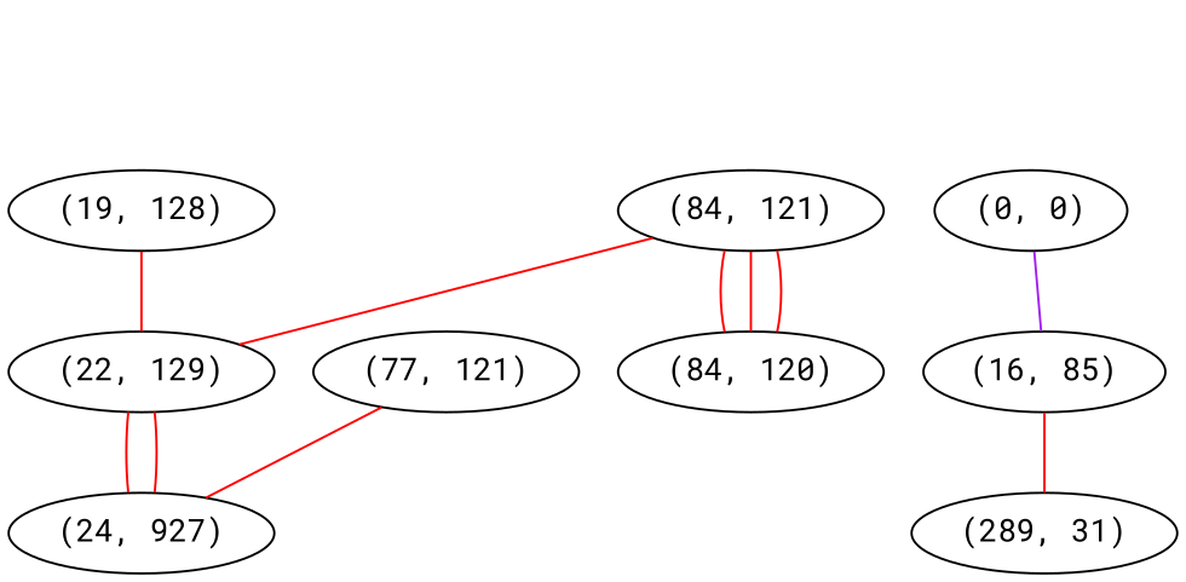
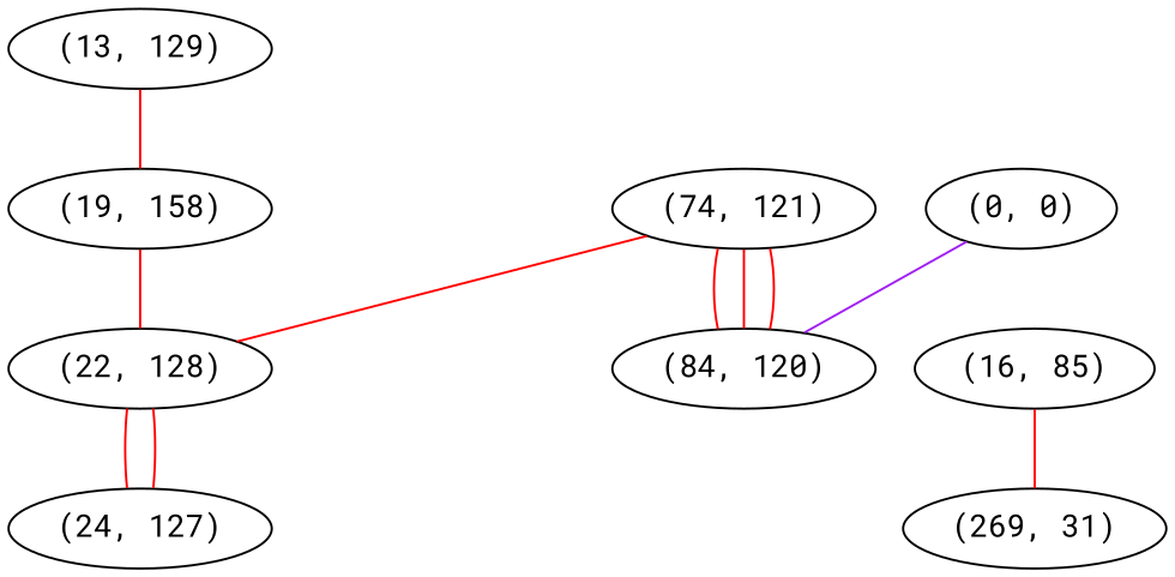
  graph {
    fontname="Roboto Mono"
    node [fontname="Roboto Mono"]
    edge [color=red fontname="Roboto Mono" weight=1]
-   "(19, 128)"
-   "(22, 128)" [label="(22, 129)"]
+   "(13, 129)"
+   "(19, 128)" [label="(19, 158)"]
+   "(22, 128)"
    n4 [label="(16, 85)"]
    "(0, 0)"
-   "(269, 31)" [label="(289, 31)"]
-   "(84, 121)"
+   "(269, 31)"
+   "(84, 121)" [label="(74, 121)"]
    "(84, 120)"
-   "(77, 121)"
-   "(24, 127)" [label="(24, 927)"]
+   "(24, 127)"
+   "(13, 129)" -- "(19, 128)"
    "(19, 128)" -- "(22, 128)"
    "(22, 128)" -- "(24, 127)"
    "(22, 128)" -- "(24, 127)"
    n4 -- "(269, 31)"
-   "(0, 0)" -- n4 [color=purple weight=4]
+   "(0, 0)" -- "(84, 120)" [color=purple weight=4]
    "(84, 121)" -- "(22, 128)"
    "(84, 121)" -- "(84, 120)"
    "(84, 121)" -- "(84, 120)"
    "(84, 121)" -- "(84, 120)"
-   "(77, 121)" -- "(24, 127)"
  }
